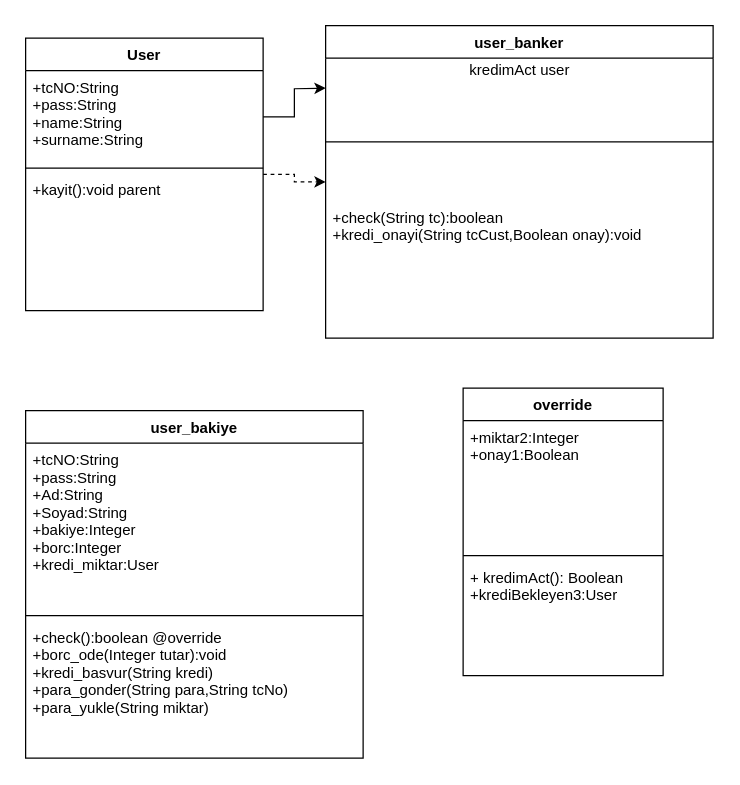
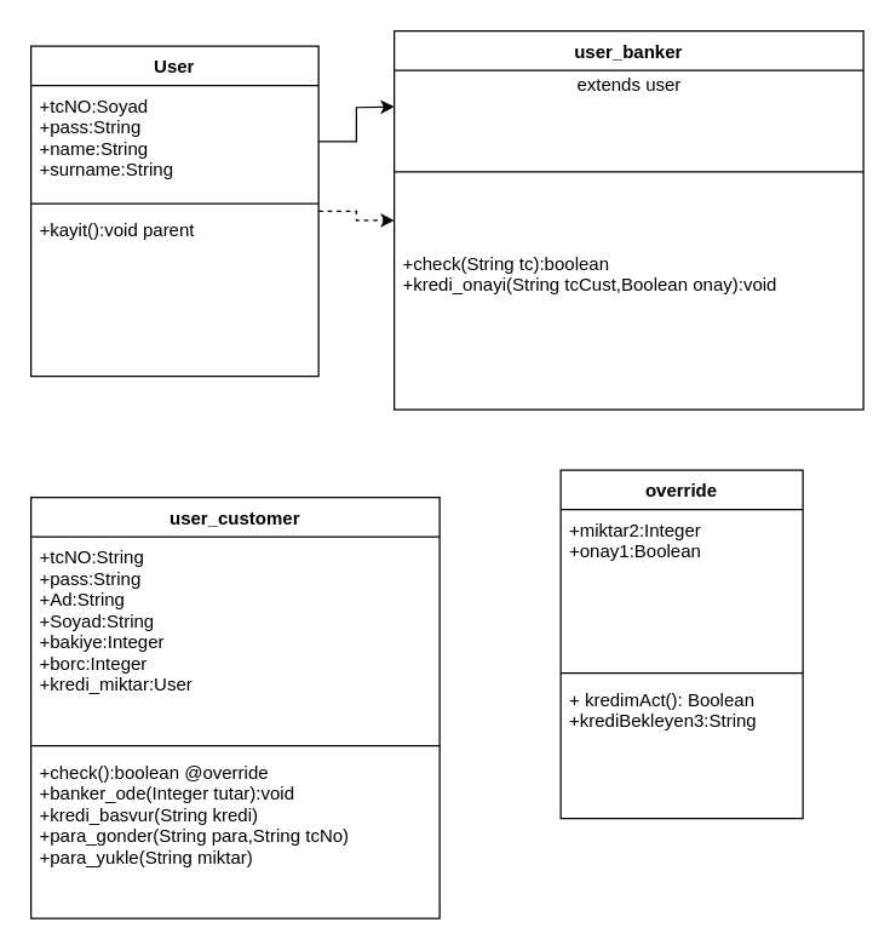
  <mxCell id="0" />
  <mxCell id="1" parent="0" />
  <mxCell id="2" value="" style="edgeStyle=orthogonalEdgeStyle;rounded=0;orthogonalLoop=1;jettySize=auto;html=1;dashed=1;" parent="1" source="3" target="11" edge="1"><mxGeometry relative="1" as="geometry" /></mxCell>
  <mxCell id="3" value="User" style="swimlane;fontStyle=1;align=center;verticalAlign=top;childLayout=stackLayout;horizontal=1;startSize=26;horizontalStack=0;resizeParent=1;resizeParentMax=0;resizeLast=0;collapsible=1;marginBottom=0;" parent="1" vertex="1"><mxGeometry x="20" y="30" width="190" height="218" as="geometry" /></mxCell>
- <mxCell id="4" value="+tcNO:String&#10;+pass:String&#10;+name:String&#10;+surname:String" style="text;strokeColor=none;fillColor=none;align=left;verticalAlign=top;spacingLeft=4;spacingRight=4;overflow=hidden;rotatable=0;points=[[0,0.5],[1,0.5]];portConstraint=eastwest;" parent="3" vertex="1"><mxGeometry y="26" width="190" height="74" as="geometry" /></mxCell>
+ <mxCell id="4" value="+tcNO:Soyad&#10;+pass:String&#10;+name:String&#10;+surname:String" style="text;strokeColor=none;fillColor=none;align=left;verticalAlign=top;spacingLeft=4;spacingRight=4;overflow=hidden;rotatable=0;points=[[0,0.5],[1,0.5]];portConstraint=eastwest;" parent="3" vertex="1"><mxGeometry y="26" width="190" height="74" as="geometry" /></mxCell>
  <mxCell id="5" value="" style="line;strokeWidth=1;fillColor=none;align=left;verticalAlign=middle;spacingTop=-1;spacingLeft=3;spacingRight=3;rotatable=0;labelPosition=right;points=[];portConstraint=eastwest;" parent="3" vertex="1"><mxGeometry y="100" width="190" height="8" as="geometry" /></mxCell>
  <mxCell id="6" value="+kayit():void parent&#10;&#10;" style="text;strokeColor=none;fillColor=none;align=left;verticalAlign=top;spacingLeft=4;spacingRight=4;overflow=hidden;rotatable=0;points=[[0,0.5],[1,0.5]];portConstraint=eastwest;" parent="3" vertex="1"><mxGeometry y="108" width="190" height="110" as="geometry" /></mxCell>
- <mxCell id="7" value="user_bakiye" style="swimlane;fontStyle=1;align=center;verticalAlign=top;childLayout=stackLayout;horizontal=1;startSize=26;horizontalStack=0;resizeParent=1;resizeParentMax=0;resizeLast=0;collapsible=1;marginBottom=0;" parent="1" vertex="1"><mxGeometry x="20" y="328" width="270" height="278" as="geometry" /></mxCell>
+ <mxCell id="7" value="user_customer" style="swimlane;fontStyle=1;align=center;verticalAlign=top;childLayout=stackLayout;horizontal=1;startSize=26;horizontalStack=0;resizeParent=1;resizeParentMax=0;resizeLast=0;collapsible=1;marginBottom=0;" parent="1" vertex="1"><mxGeometry x="20" y="328" width="270" height="278" as="geometry" /></mxCell>
  <mxCell id="8" value="+tcNO:String&#10;+pass:String&#10;+Ad:String&#10;+Soyad:String&#10;+bakiye:Integer&#10;+borc:Integer&#10;+kredi_miktar:User&#10;" style="text;strokeColor=none;fillColor=none;align=left;verticalAlign=top;spacingLeft=4;spacingRight=4;overflow=hidden;rotatable=0;points=[[0,0.5],[1,0.5]];portConstraint=eastwest;" parent="7" vertex="1"><mxGeometry y="26" width="270" height="134" as="geometry" /></mxCell>
  <mxCell id="9" value="" style="line;strokeWidth=1;fillColor=none;align=left;verticalAlign=middle;spacingTop=-1;spacingLeft=3;spacingRight=3;rotatable=0;labelPosition=right;points=[];portConstraint=eastwest;" parent="7" vertex="1"><mxGeometry y="160" width="270" height="8" as="geometry" /></mxCell>
- <mxCell id="10" value="+check():boolean @override&#10;+borc_ode(Integer tutar):void&#10;+kredi_basvur(String kredi)&#10;+para_gonder(String para,String tcNo)&#10;+para_yukle(String miktar)&#10;" style="text;strokeColor=none;fillColor=none;align=left;verticalAlign=top;spacingLeft=4;spacingRight=4;overflow=hidden;rotatable=0;points=[[0,0.5],[1,0.5]];portConstraint=eastwest;" parent="7" vertex="1"><mxGeometry y="168" width="270" height="110" as="geometry" /></mxCell>
+ <mxCell id="10" value="+check():boolean @override&#10;+banker_ode(Integer tutar):void&#10;+kredi_basvur(String kredi)&#10;+para_gonder(String para,String tcNo)&#10;+para_yukle(String miktar)&#10;" style="text;strokeColor=none;fillColor=none;align=left;verticalAlign=top;spacingLeft=4;spacingRight=4;overflow=hidden;rotatable=0;points=[[0,0.5],[1,0.5]];portConstraint=eastwest;" parent="7" vertex="1"><mxGeometry y="168" width="270" height="110" as="geometry" /></mxCell>
  <mxCell id="11" value="user_banker" style="swimlane;fontStyle=1;align=center;verticalAlign=top;childLayout=stackLayout;horizontal=1;startSize=26;horizontalStack=0;resizeParent=1;resizeParentMax=0;resizeLast=0;collapsible=1;marginBottom=0;" parent="1" vertex="1"><mxGeometry x="260" y="20" width="310" height="250" as="geometry" /></mxCell>
- <mxCell id="12" value="kredimAct user" style="text;html=1;align=center;verticalAlign=middle;resizable=0;points=[];autosize=1;" vertex="1" parent="11"><mxGeometry y="26" width="310" height="20" as="geometry" /></mxCell>
+ <mxCell id="12" value="extends user" style="text;html=1;align=center;verticalAlign=middle;resizable=0;points=[];autosize=1;" vertex="1" parent="11"><mxGeometry y="26" width="310" height="20" as="geometry" /></mxCell>
  <mxCell id="13" value="" style="line;strokeWidth=1;fillColor=none;align=left;verticalAlign=middle;spacingTop=-1;spacingLeft=3;spacingRight=3;rotatable=0;labelPosition=right;points=[];portConstraint=eastwest;" parent="11" vertex="1"><mxGeometry y="46" width="310" height="94" as="geometry" /></mxCell>
  <mxCell id="14" value="+check(String tc):boolean&#10;+kredi_onayi(String tcCust,Boolean onay):void&#10;&#10;" style="text;strokeColor=none;fillColor=none;align=left;verticalAlign=top;spacingLeft=4;spacingRight=4;overflow=hidden;rotatable=0;points=[[0,0.5],[1,0.5]];portConstraint=eastwest;" parent="11" vertex="1"><mxGeometry y="140" width="310" height="110" as="geometry" /></mxCell>
  <mxCell id="15" style="edgeStyle=orthogonalEdgeStyle;rounded=0;orthogonalLoop=1;jettySize=auto;html=1;exitX=1;exitY=0.5;exitDx=0;exitDy=0;" edge="1" parent="1" source="4"><mxGeometry relative="1" as="geometry"><mxPoint x="260" y="70" as="targetPoint" /></mxGeometry></mxCell>
  <mxCell id="16" value="override" style="swimlane;fontStyle=1;align=center;verticalAlign=top;childLayout=stackLayout;horizontal=1;startSize=26;horizontalStack=0;resizeParent=1;resizeParentMax=0;resizeLast=0;collapsible=1;marginBottom=0;" vertex="1" parent="1"><mxGeometry x="370" y="310" width="160" height="230" as="geometry" /></mxCell>
  <mxCell id="17" value="+miktar2:Integer&#10;+onay1:Boolean" style="text;strokeColor=none;fillColor=none;align=left;verticalAlign=top;spacingLeft=4;spacingRight=4;overflow=hidden;rotatable=0;points=[[0,0.5],[1,0.5]];portConstraint=eastwest;" vertex="1" parent="16"><mxGeometry y="26" width="160" height="104" as="geometry" /></mxCell>
  <mxCell id="18" value="" style="line;strokeWidth=1;fillColor=none;align=left;verticalAlign=middle;spacingTop=-1;spacingLeft=3;spacingRight=3;rotatable=0;labelPosition=right;points=[];portConstraint=eastwest;" vertex="1" parent="16"><mxGeometry y="130" width="160" height="8" as="geometry" /></mxCell>
- <mxCell id="19" value="+ kredimAct(): Boolean&#10;+krediBekleyen3:User&#10;&#10;" style="text;strokeColor=none;fillColor=none;align=left;verticalAlign=top;spacingLeft=4;spacingRight=4;overflow=hidden;rotatable=0;points=[[0,0.5],[1,0.5]];portConstraint=eastwest;" vertex="1" parent="16"><mxGeometry y="138" width="160" height="92" as="geometry" /></mxCell>
+ <mxCell id="19" value="+ kredimAct(): Boolean&#10;+krediBekleyen3:String&#10;&#10;" style="text;strokeColor=none;fillColor=none;align=left;verticalAlign=top;spacingLeft=4;spacingRight=4;overflow=hidden;rotatable=0;points=[[0,0.5],[1,0.5]];portConstraint=eastwest;" vertex="1" parent="16"><mxGeometry y="138" width="160" height="92" as="geometry" /></mxCell>
